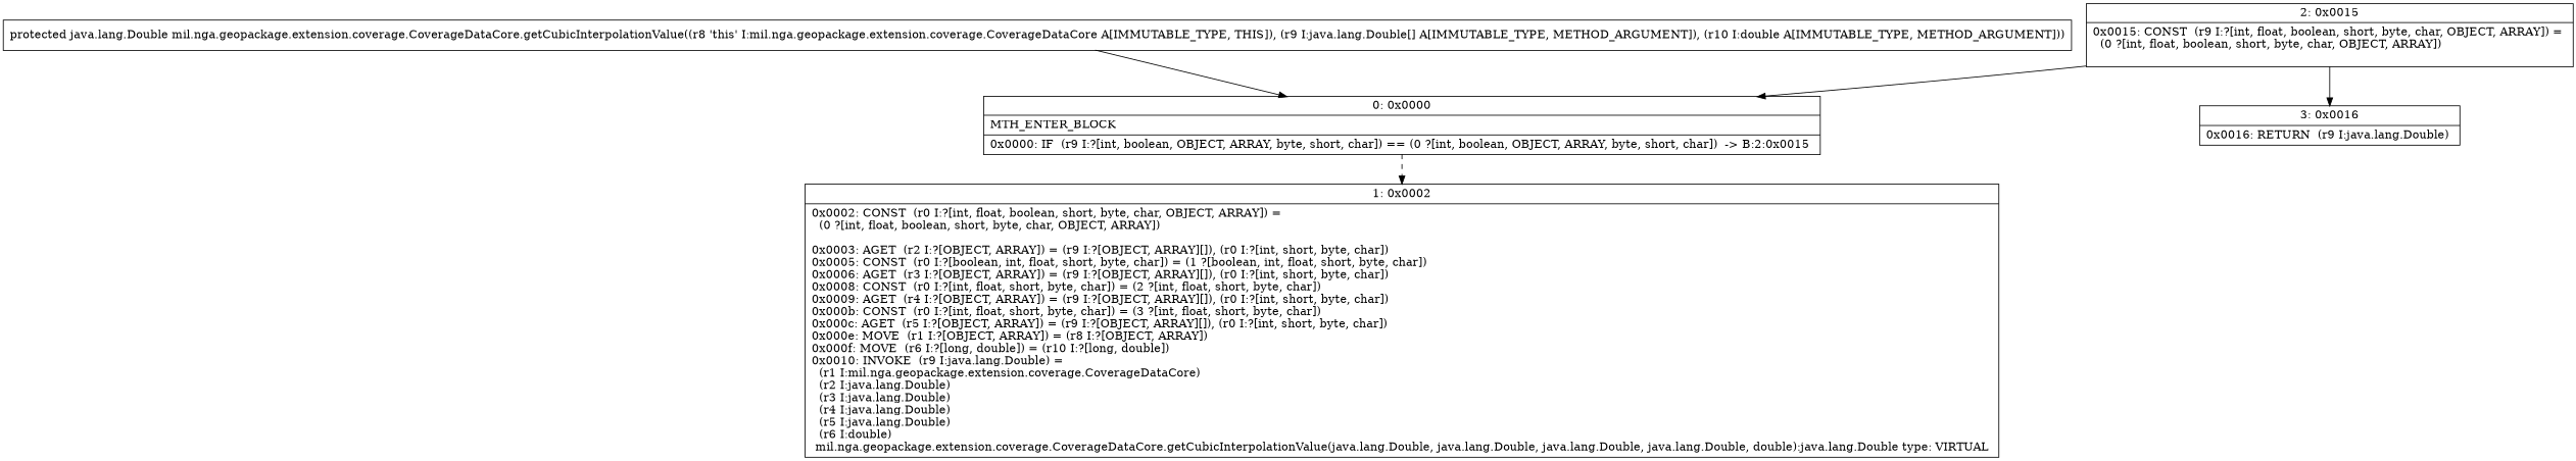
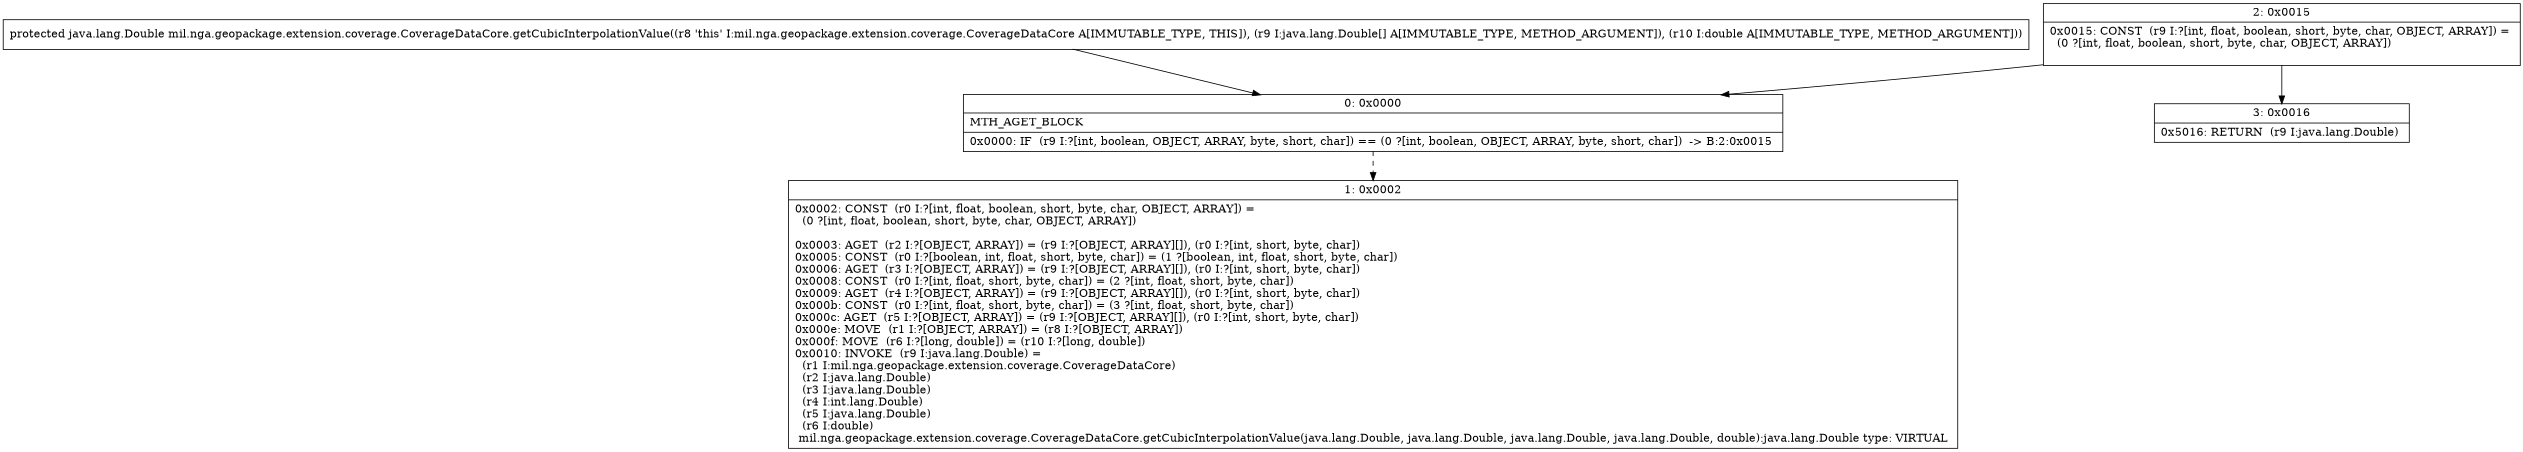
  digraph {
    node [shape=record]
-   n1 [label="{0\:\ 0x0000|MTH_ENTER_BLOCK\l|0x0000: IF  (r9 I:?[int, boolean, OBJECT, ARRAY, byte, short, char]) == (0 ?[int, boolean, OBJECT, ARRAY, byte, short, char])  \-\> B:2:0x0015 \l}"]
-   n2 [label="{1\:\ 0x0002|0x0002: CONST  (r0 I:?[int, float, boolean, short, byte, char, OBJECT, ARRAY]) = \l  (0 ?[int, float, boolean, short, byte, char, OBJECT, ARRAY])\l \l0x0003: AGET  (r2 I:?[OBJECT, ARRAY]) = (r9 I:?[OBJECT, ARRAY][]), (r0 I:?[int, short, byte, char]) \l0x0005: CONST  (r0 I:?[boolean, int, float, short, byte, char]) = (1 ?[boolean, int, float, short, byte, char]) \l0x0006: AGET  (r3 I:?[OBJECT, ARRAY]) = (r9 I:?[OBJECT, ARRAY][]), (r0 I:?[int, short, byte, char]) \l0x0008: CONST  (r0 I:?[int, float, short, byte, char]) = (2 ?[int, float, short, byte, char]) \l0x0009: AGET  (r4 I:?[OBJECT, ARRAY]) = (r9 I:?[OBJECT, ARRAY][]), (r0 I:?[int, short, byte, char]) \l0x000b: CONST  (r0 I:?[int, float, short, byte, char]) = (3 ?[int, float, short, byte, char]) \l0x000c: AGET  (r5 I:?[OBJECT, ARRAY]) = (r9 I:?[OBJECT, ARRAY][]), (r0 I:?[int, short, byte, char]) \l0x000e: MOVE  (r1 I:?[OBJECT, ARRAY]) = (r8 I:?[OBJECT, ARRAY]) \l0x000f: MOVE  (r6 I:?[long, double]) = (r10 I:?[long, double]) \l0x0010: INVOKE  (r9 I:java.lang.Double) = \l  (r1 I:mil.nga.geopackage.extension.coverage.CoverageDataCore)\l  (r2 I:java.lang.Double)\l  (r3 I:java.lang.Double)\l  (r4 I:java.lang.Double)\l  (r5 I:java.lang.Double)\l  (r6 I:double)\l mil.nga.geopackage.extension.coverage.CoverageDataCore.getCubicInterpolationValue(java.lang.Double, java.lang.Double, java.lang.Double, java.lang.Double, double):java.lang.Double type: VIRTUAL \l}"]
+   n1 [label="{0\:\ 0x0000|MTH_AGET_BLOCK\l|0x0000: IF  (r9 I:?[int, boolean, OBJECT, ARRAY, byte, short, char]) == (0 ?[int, boolean, OBJECT, ARRAY, byte, short, char])  \-\> B:2:0x0015 \l}"]
+   n2 [label="{1\:\ 0x0002|0x0002: CONST  (r0 I:?[int, float, boolean, short, byte, char, OBJECT, ARRAY]) = \l  (0 ?[int, float, boolean, short, byte, char, OBJECT, ARRAY])\l \l0x0003: AGET  (r2 I:?[OBJECT, ARRAY]) = (r9 I:?[OBJECT, ARRAY][]), (r0 I:?[int, short, byte, char]) \l0x0005: CONST  (r0 I:?[boolean, int, float, short, byte, char]) = (1 ?[boolean, int, float, short, byte, char]) \l0x0006: AGET  (r3 I:?[OBJECT, ARRAY]) = (r9 I:?[OBJECT, ARRAY][]), (r0 I:?[int, short, byte, char]) \l0x0008: CONST  (r0 I:?[int, float, short, byte, char]) = (2 ?[int, float, short, byte, char]) \l0x0009: AGET  (r4 I:?[OBJECT, ARRAY]) = (r9 I:?[OBJECT, ARRAY][]), (r0 I:?[int, short, byte, char]) \l0x000b: CONST  (r0 I:?[int, float, short, byte, char]) = (3 ?[int, float, short, byte, char]) \l0x000c: AGET  (r5 I:?[OBJECT, ARRAY]) = (r9 I:?[OBJECT, ARRAY][]), (r0 I:?[int, short, byte, char]) \l0x000e: MOVE  (r1 I:?[OBJECT, ARRAY]) = (r8 I:?[OBJECT, ARRAY]) \l0x000f: MOVE  (r6 I:?[long, double]) = (r10 I:?[long, double]) \l0x0010: INVOKE  (r9 I:java.lang.Double) = \l  (r1 I:mil.nga.geopackage.extension.coverage.CoverageDataCore)\l  (r2 I:java.lang.Double)\l  (r3 I:java.lang.Double)\l  (r4 I:int.lang.Double)\l  (r5 I:java.lang.Double)\l  (r6 I:double)\l mil.nga.geopackage.extension.coverage.CoverageDataCore.getCubicInterpolationValue(java.lang.Double, java.lang.Double, java.lang.Double, java.lang.Double, double):java.lang.Double type: VIRTUAL \l}"]
    n3 [label="{2\:\ 0x0015|0x0015: CONST  (r9 I:?[int, float, boolean, short, byte, char, OBJECT, ARRAY]) = \l  (0 ?[int, float, boolean, short, byte, char, OBJECT, ARRAY])\l \l}"]
-   n4 [label="{3\:\ 0x0016|0x0016: RETURN  (r9 I:java.lang.Double) \l}"]
+   n4 [label="{3\:\ 0x0016|0x5016: RETURN  (r9 I:java.lang.Double) \l}"]
    n5 [label="{protected java.lang.Double mil.nga.geopackage.extension.coverage.CoverageDataCore.getCubicInterpolationValue((r8 'this' I:mil.nga.geopackage.extension.coverage.CoverageDataCore A[IMMUTABLE_TYPE, THIS]), (r9 I:java.lang.Double[] A[IMMUTABLE_TYPE, METHOD_ARGUMENT]), (r10 I:double A[IMMUTABLE_TYPE, METHOD_ARGUMENT])) }"]
    n1 -> n2 [style=dashed]
    n3 -> n1
    n3 -> n4
    n5 -> n1
  }
